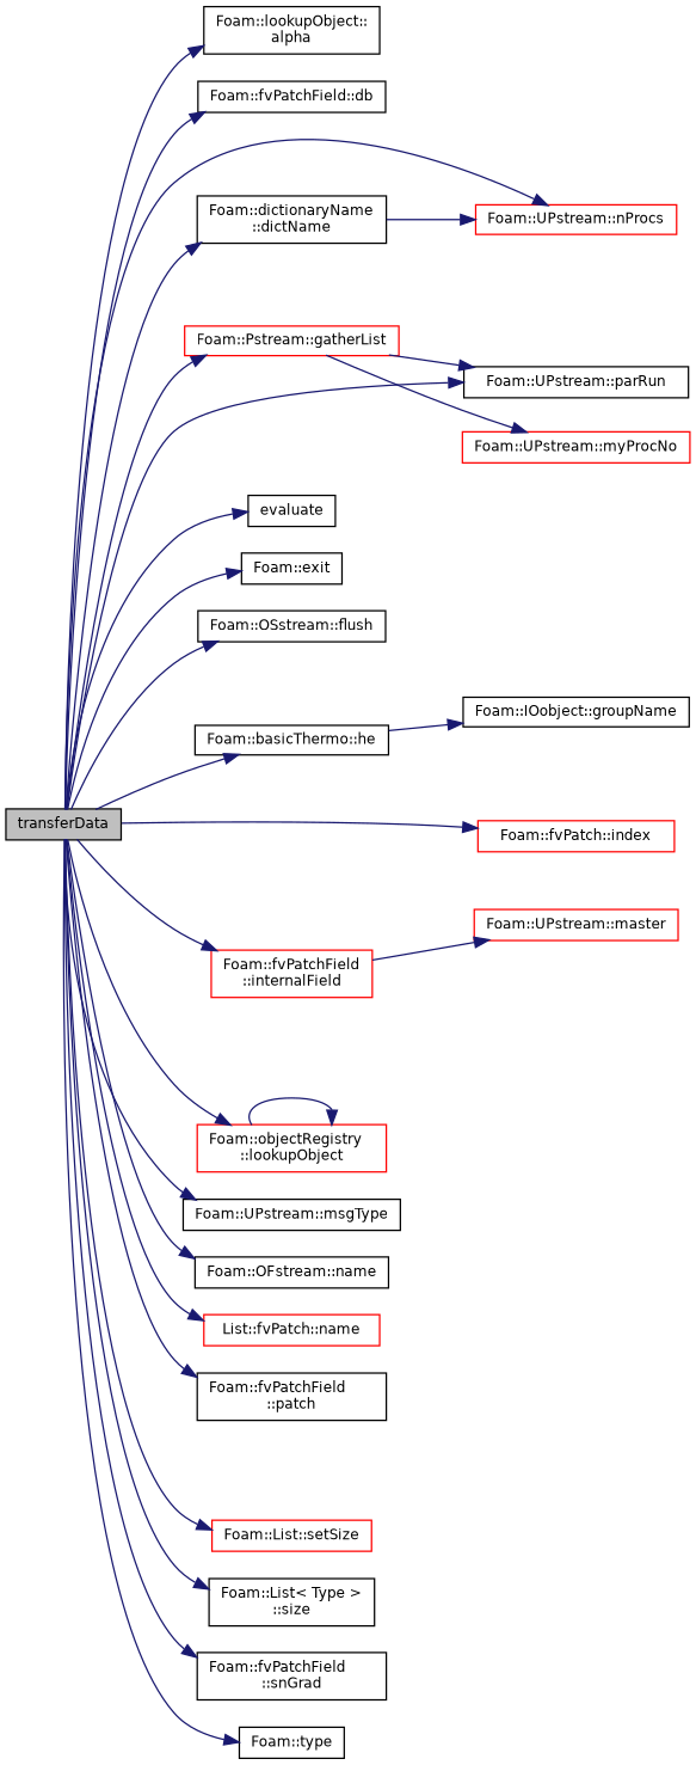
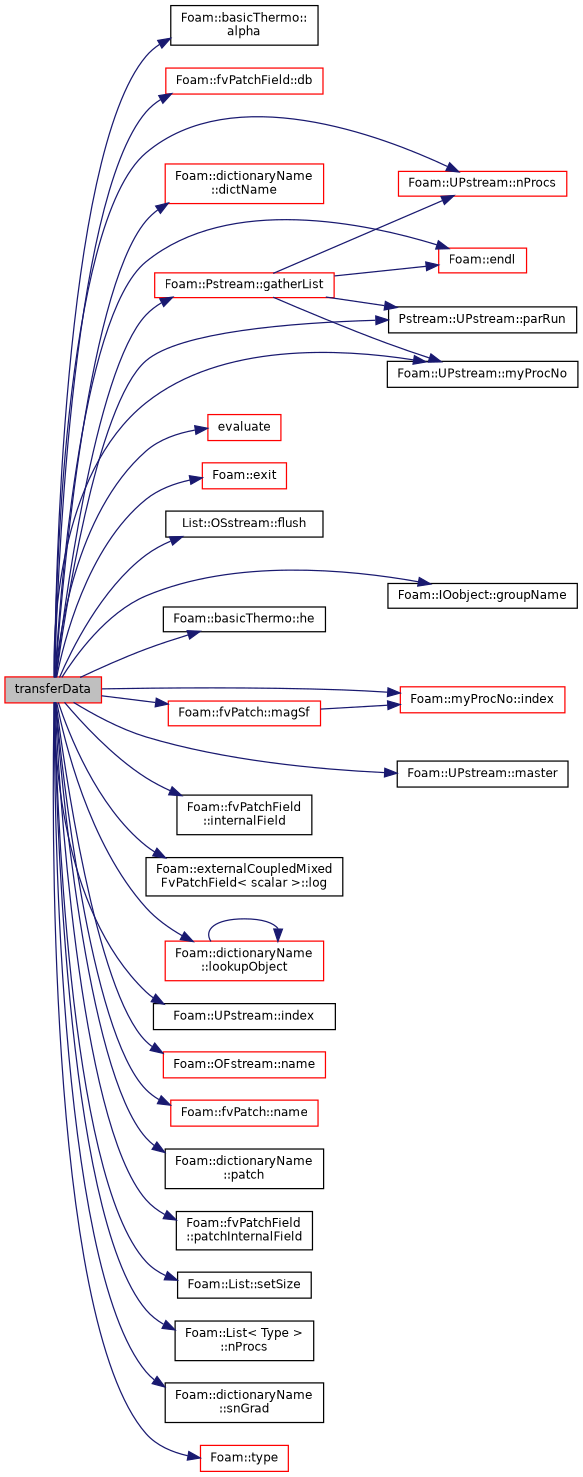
  digraph {
    rankdir=LR
    node [color=black fontname=Helvetica fontsize=10 shape=record]
    edge [color=midnightblue fontname=Helvetica fontsize=10 labelfontname=Helvetica labelfontsize=10 style=solid]
-   n1 [fillcolor=grey75 fontcolor=black height=0.2 label=transferData style=filled width=0.4]
-   n2 [height=0.2 label="Foam::lookupObject::\lalpha" width=0.4]
-   n3 [height=0.2 label="Foam::fvPatchField::db" width=0.4]
-   n4 [height=0.2 label="Foam::dictionaryName\l::dictName" width=0.4]
-   n6 [height=0.2 label=evaluate width=0.4]
-   n7 [height=0.2 label="Foam::exit" width=0.4]
-   n8 [height=0.2 label="Foam::OSstream::flush" width=0.4]
+   n1 [color=red fillcolor=grey75 fontcolor=black height=0.2 label=transferData style=filled width=0.4]
+   n2 [height=0.2 label="Foam::basicThermo::\lalpha" width=0.4]
+   n3 [color=red height=0.2 label="Foam::fvPatchField::db" width=0.4]
+   n4 [color=red height=0.2 label="Foam::dictionaryName\l::dictName" width=0.4]
+   n5 [color=red height=0.2 label="Foam::endl" width=0.4]
+   n6 [color=red height=0.2 label=evaluate width=0.4]
+   n7 [color=red height=0.2 label="Foam::exit" width=0.4]
+   n8 [height=0.2 label="List::OSstream::flush" width=0.4]
    n9 [color=red height=0.2 label="Foam::Pstream::gatherList" width=0.4]
-   n10 [height=0.2 label="Foam::UPstream::parRun" width=0.4]
+   n10 [height=0.2 label="Pstream::UPstream::parRun" width=0.4]
    n11 [color=red height=0.2 label="Foam::UPstream::nProcs" width=0.4]
-   n12 [color=red height=0.2 label="Foam::UPstream::myProcNo" width=0.4]
+   n12 [height=0.2 label="Foam::UPstream::myProcNo" width=0.4]
    n13 [height=0.2 label="Foam::IOobject::groupName" width=0.4]
    n14 [height=0.2 label="Foam::basicThermo::he" width=0.4]
-   n15 [color=red height=0.2 label="Foam::fvPatch::index" width=0.4]
-   n16 [color=red height=0.2 label="Foam::fvPatchField\l::internalField" width=0.4]
-   n18 [color=red height=0.2 label="Foam::objectRegistry\l::lookupObject" width=0.4]
-   n20 [color=red height=0.2 label="Foam::UPstream::master" width=0.4]
-   n21 [height=0.2 label="Foam::UPstream::msgType" width=0.4]
-   n22 [height=0.2 label="Foam::OFstream::name" width=0.4]
-   n23 [color=red height=0.2 label="List::fvPatch::name" width=0.4]
-   n24 [height=0.2 label="Foam::fvPatchField\l::patch" width=0.4]
-   n26 [color=red height=0.2 label="Foam::List::setSize" width=0.4]
-   n27 [height=0.2 label="Foam::List\< Type \>\l::size" width=0.4]
-   n28 [height=0.2 label="Foam::fvPatchField\l::snGrad" width=0.4]
-   n29 [height=0.2 label="Foam::type" width=0.4]
+   n15 [color=red height=0.2 label="Foam::myProcNo::index" width=0.4]
+   n16 [height=0.2 label="Foam::fvPatchField\l::internalField" width=0.4]
+   n17 [height=0.2 label="Foam::externalCoupledMixed\lFvPatchField\< scalar \>::log" width=0.4]
+   n18 [color=red height=0.2 label="Foam::dictionaryName\l::lookupObject" width=0.4]
+   n19 [color=red height=0.2 label="Foam::fvPatch::magSf" width=0.4]
+   n20 [height=0.2 label="Foam::UPstream::master" width=0.4]
+   n21 [height=0.2 label="Foam::UPstream::index" width=0.4]
+   n22 [color=red height=0.2 label="Foam::OFstream::name" width=0.4]
+   n23 [color=red height=0.2 label="Foam::fvPatch::name" width=0.4]
+   n24 [height=0.2 label="Foam::dictionaryName\l::patch" width=0.4]
+   n25 [height=0.2 label="Foam::fvPatchField\l::patchInternalField" width=0.4]
+   n26 [height=0.2 label="Foam::List::setSize" width=0.4]
+   n27 [height=0.2 label="Foam::List\< Type \>\l::nProcs" width=0.4]
+   n28 [height=0.2 label="Foam::dictionaryName\l::snGrad" width=0.4]
+   n29 [color=red height=0.2 label="Foam::type" width=0.4]
    n1 -> n2
    n1 -> n3
    n1 -> n4
+   n1 -> n5
    n1 -> n6
    n1 -> n7
    n1 -> n8
    n1 -> n9
    n1 -> n10
    n1 -> n11
-   n14 -> n13
+   n1 -> n12
+   n1 -> n13
    n1 -> n14
    n1 -> n15
    n1 -> n16
+   n1 -> n17
    n1 -> n18
-   n16 -> n20
+   n1 -> n19
+   n1 -> n20
    n1 -> n21
    n1 -> n22
    n1 -> n23
    n1 -> n24
+   n1 -> n25
    n1 -> n26
    n1 -> n27
    n1 -> n28
    n1 -> n29
+   n9 -> n5
    n9 -> n10
-   n4 -> n11
+   n9 -> n11
    n9 -> n12
    n18 -> n18
+   n19 -> n15
  }
